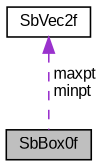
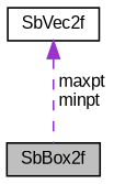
  digraph {
    fontname="Liberation Sans"
    node [color=black fontname="Liberation Sans" fontsize=10 shape=record style=filled]
-   n1 [fillcolor=grey75 fontcolor=black height=0.2 label=SbBox0f width=0.4]
+   n1 [fillcolor=grey75 fontcolor=black height=0.2 label=SbBox2f width=0.4]
    n2 [fillcolor=white height=0.2 label=SbVec2f width=0.4]
    n2 -> n1 [color=darkorchid3 dir=back fontname="Liberation Sans" fontsize=10 label=" maxpt\nminpt" labelfontname=Helvetica labelfontsize=10 style=dashed]
  }
